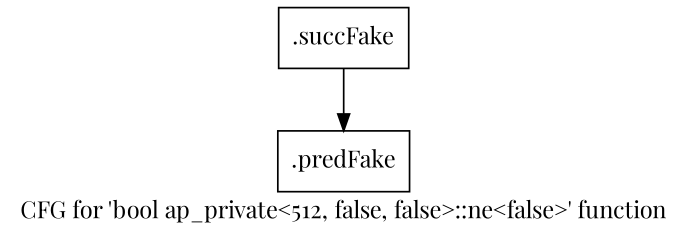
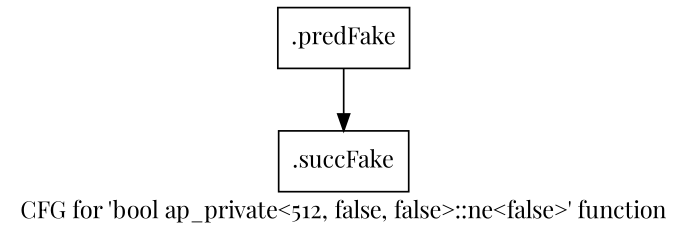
  digraph {
    label="CFG for 'bool ap_private\<512, false, false\>::ne\<false\>' function"
    fontname="Playfair Display"
    node [shape=record fontname="Playfair Display"]
    n1 [label="{.predFake}"]
    n2 [filename="/mnt/xilinx/Vitis_HLS/2021.2/include/etc/ap_private.h" label="{.succFake}" linenumber=5308]
-   n2 -> n1 [execusionnum=0 filename="/mnt/xilinx/Vitis_HLS/2021.2/include/etc/ap_private.h" fontname="Playfair Display"]
+   n1 -> n2 [execusionnum=0 filename="/mnt/xilinx/Vitis_HLS/2021.2/include/etc/ap_private.h" fontname="Playfair Display"]
  }
